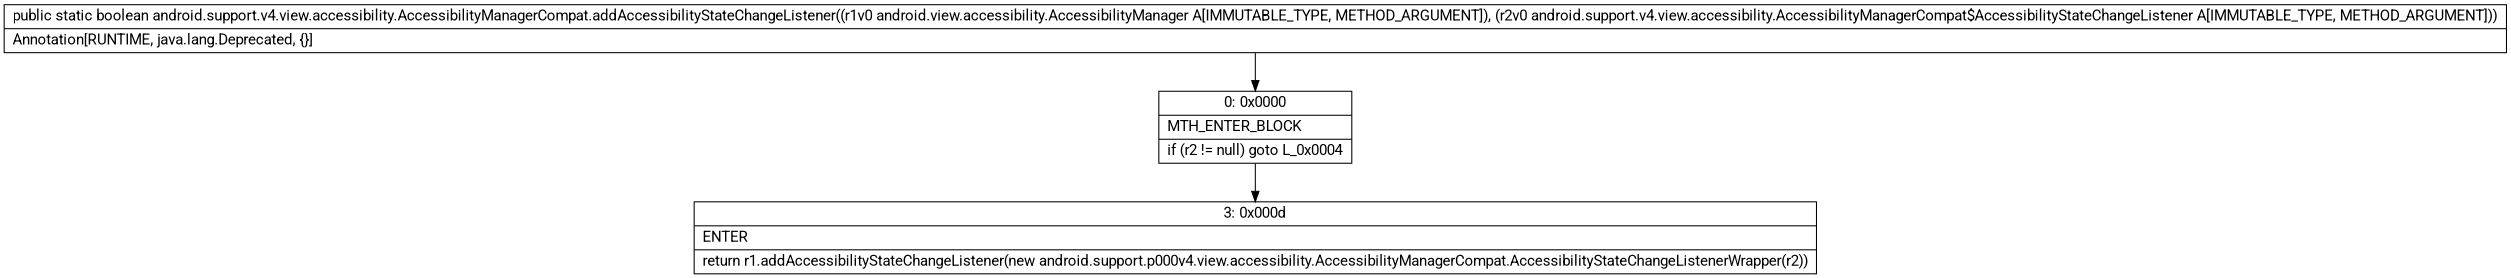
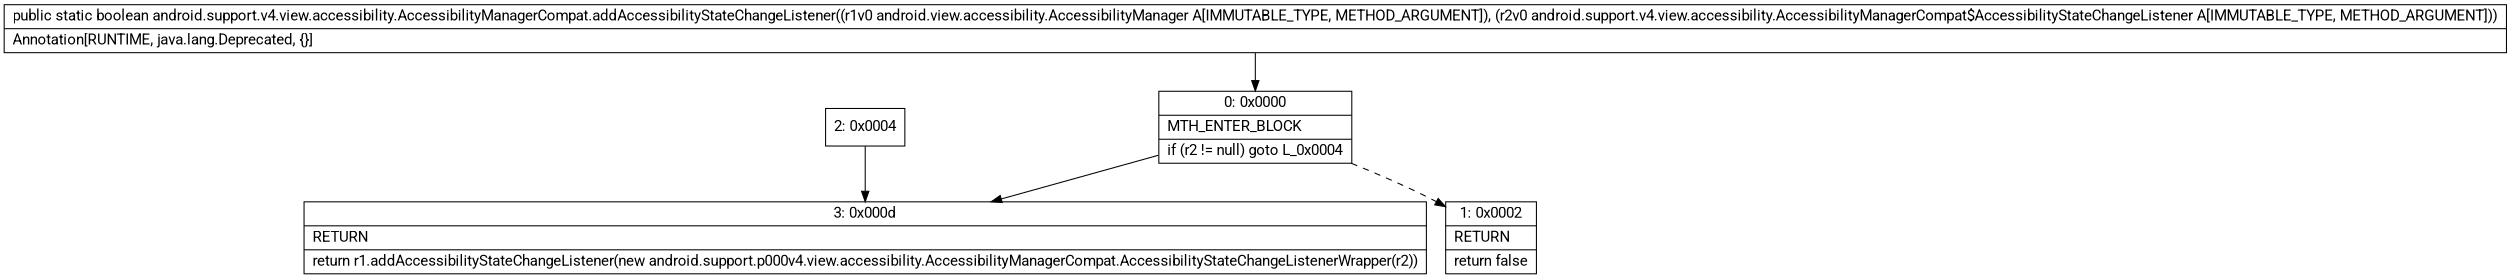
  digraph {
    fontname=Roboto
    node [fontname=Roboto shape=record]
    edge [fontname=Roboto]
    n1 [label="{0\:\ 0x0000|MTH_ENTER_BLOCK\l|if (r2 != null) goto L_0x0004\l}"]
-   n3 [label="{3\:\ 0x000d|ENTER\l|return r1.addAccessibilityStateChangeListener(new android.support.p000v4.view.accessibility.AccessibilityManagerCompat.AccessibilityStateChangeListenerWrapper(r2))\l}"]
+   n2 [label="{1\:\ 0x0002|RETURN\l|return false\l}"]
+   n3 [label="{3\:\ 0x000d|RETURN\l|return r1.addAccessibilityStateChangeListener(new android.support.p000v4.view.accessibility.AccessibilityManagerCompat.AccessibilityStateChangeListenerWrapper(r2))\l}"]
+   n4 [label="{2\:\ 0x0004}"]
    n5 [label="{public static boolean android.support.v4.view.accessibility.AccessibilityManagerCompat.addAccessibilityStateChangeListener((r1v0 android.view.accessibility.AccessibilityManager A[IMMUTABLE_TYPE, METHOD_ARGUMENT]), (r2v0 android.support.v4.view.accessibility.AccessibilityManagerCompat$AccessibilityStateChangeListener A[IMMUTABLE_TYPE, METHOD_ARGUMENT]))  | Annotation[RUNTIME, java.lang.Deprecated, \{\}]\l}"]
+   n1 -> n2 [style=dashed]
    n1 -> n3
+   n4 -> n3
    n5 -> n1
  }
